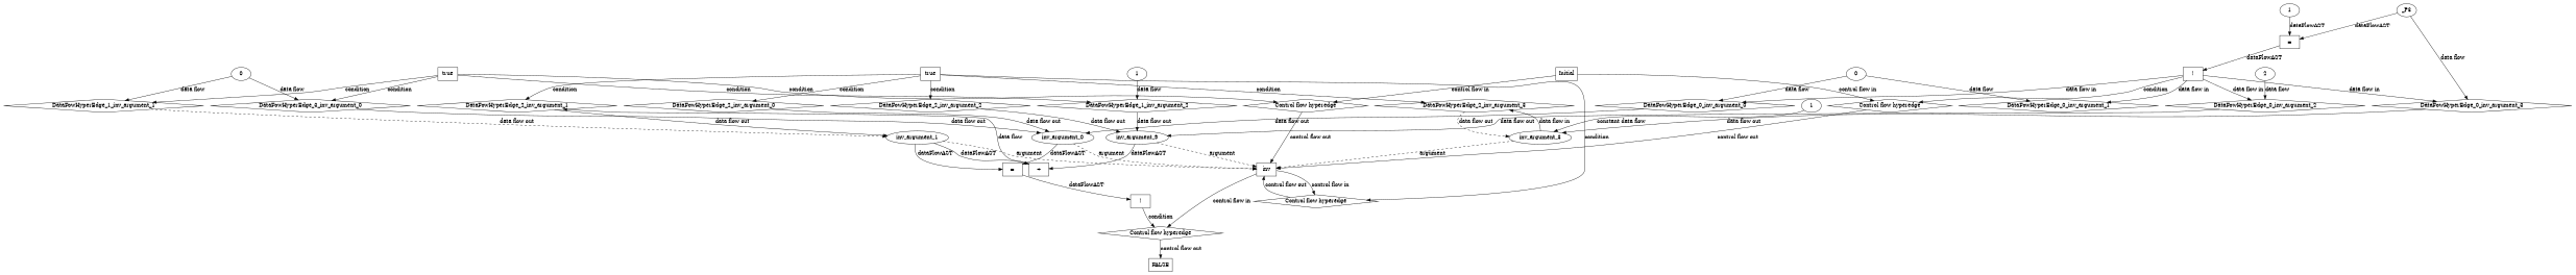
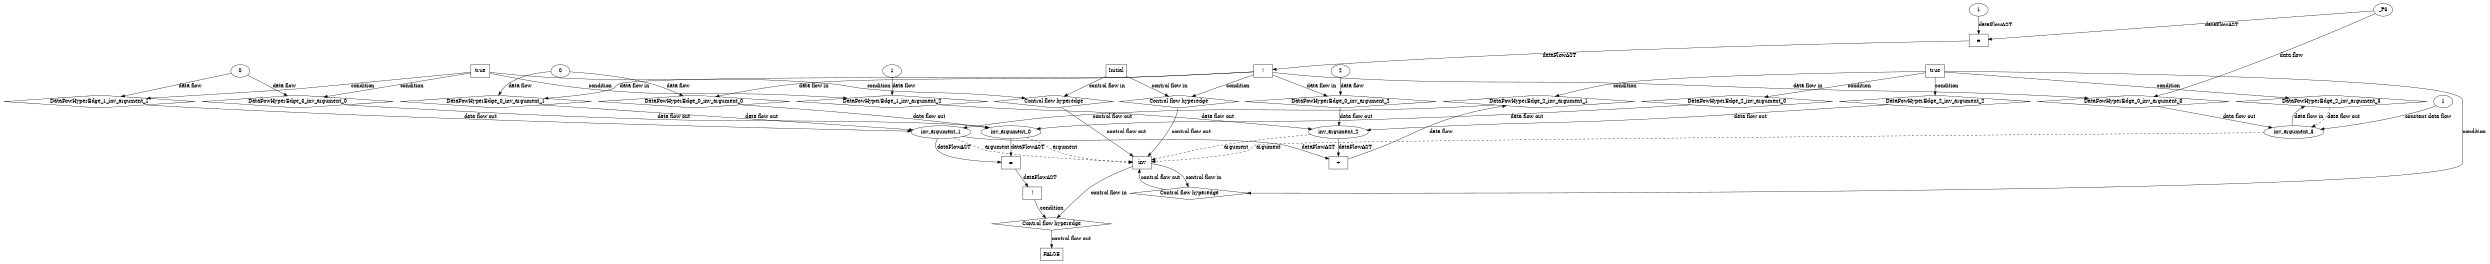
  digraph {
    node [shape=diamond]
    n1 [label=inv nodeName=inv shape=rect]
    n2 [label="Control flow hyperedge" nodeName=ControlFowHyperEdge_2]
    n3 [label="Control flow hyperedge" nodeName=ControlFowHyperEdge_3]
    n4 [label=FALSE nodeName=FALSE shape=rect]
    n5 [label=Initial nodeName=Initial shape=rect]
    n6 [label="Control flow hyperedge" nodeName=ControlFowHyperEdge_0]
    n7 [label="Control flow hyperedge" nodeName=ControlFowHyperEdge_1]
    n8 [label=inv_argument_0 nodeName=argument0 shape=oval]
    n9 [label="=" nodeName=xxxFALSE___inv_3xxxguard_0_node_1 shape=rect]
    n10 [label="!" nodeName=xxxFALSE___inv_3xxxguard_0_node_0 shape=rect]
    n11 [label=inv_argument_1 nodeName=argument1 shape=oval]
    n12 [label="+" nodeName=xxxinv___inv_2xxxdataFlow_0_node_0 shape=rect]
    n13 [label=DataFowHyperEdge_2_inv_argument_1 nodeName=DataFowHyperEdge_2_inv_argument_1]
-   n14 [label=inv_argument_9 nodeName=argument2 shape=oval]
+   n14 [label=inv_argument_2 nodeName=argument2 shape=oval]
    n15 [label=inv_argument_3 nodeName=argument3 shape=oval]
    n16 [label=DataFowHyperEdge_2_inv_argument_3 nodeName=DataFowHyperEdge_2_inv_argument_3]
    n17 [label="!" nodeName=xxxinv___Initial_0xxxguard_0_node_0 shape=rect]
    n18 [label=DataFowHyperEdge_0_inv_argument_0 nodeName=DataFowHyperEdge_0_inv_argument_0]
    n19 [label=DataFowHyperEdge_0_inv_argument_1 nodeName=DataFowHyperEdge_0_inv_argument_1]
    n20 [label=DataFowHyperEdge_0_inv_argument_2 nodeName=DataFowHyperEdge_0_inv_argument_2]
    n21 [label=DataFowHyperEdge_0_inv_argument_3 nodeName=DataFowHyperEdge_0_inv_argument_3]
    n22 [label="=" nodeName=xxxinv___Initial_0xxxguard_0_node_1 shape=rect]
    n23 [label=1 nodeName=xxxinv___Initial_0xxxguard_0_node_3 shape=""]
    n24 [label=_P3 nodeName=xxxinv___Initial_0xxxdataFlow3_node_0 shape=""]
    n25 [label=0 nodeName=xxxinv___Initial_0xxxdataFlow_0_node_0 shape=""]
    n26 [label=2 nodeName=xxxinv___Initial_0xxxdataFlow2_node_0 shape=""]
    n27 [label=true nodeName=true_1 shape=rect]
    n28 [label=DataFowHyperEdge_3_inv_argument_0 nodeName=DataFowHyperEdge_1_inv_argument_0]
    n29 [label=DataFowHyperEdge_1_inv_argument_1 nodeName=DataFowHyperEdge_1_inv_argument_1]
    n30 [label=DataFowHyperEdge_1_inv_argument_2 nodeName=DataFowHyperEdge_1_inv_argument_2]
    n31 [label=0 nodeName=xxxinv___Initial_1xxxdataFlow_0_node_0 shape=""]
    n32 [label=1 nodeName=xxxinv___Initial_1xxxdataFlow2_node_0 shape=""]
    n33 [label=true nodeName=true_2 shape=rect]
    n34 [label=DataFowHyperEdge_2_inv_argument_0 nodeName=DataFowHyperEdge_2_inv_argument_0]
    n35 [label=DataFowHyperEdge_2_inv_argument_2 nodeName=DataFowHyperEdge_2_inv_argument_2]
    n36 [label=1 nodeName=xxxFALSE___inv_3xxxinv_argument_3_constant_1 shape=""]
    n1 -> n2 [label="control flow in"]
    n1 -> n3 [label="control flow in"]
    n2 -> n1 [label="control flow out"]
    n3 -> n4 [label="control flow out"]
    n5 -> n6 [label="control flow in"]
    n5 -> n7 [label="control flow in"]
    n6 -> n1 [label="control flow out"]
    n7 -> n1 [label="control flow out"]
    n8 -> n1 [label=argument style=dashed]
    n8 -> n9 [label=dataFlowAST]
    n9 -> n10 [label=dataFlowAST]
    n10 -> n3 [label=condition]
    n11 -> n1 [label=argument style=dashed]
    n11 -> n9 [label=dataFlowAST]
    n11 -> n12 [label=dataFlowAST]
    n12 -> n13 [label="data flow"]
-   n13 -> n11 [label="data flow out"]
+   n13 -> n11 [label="control flow out"]
    n14 -> n1 [label=argument style=dashed]
    n14 -> n12 [label=dataFlowAST]
    n15 -> n1 [label=argument style=dashed]
    n15 -> n16 [label="data flow in"]
    n16 -> n15 [label="data flow out" style=dashed]
    n17 -> n6 [label=condition]
    n17 -> n18 [label="data flow in"]
    n17 -> n19 [label="data flow in"]
    n17 -> n20 [label="data flow in"]
    n17 -> n21 [label="data flow in"]
    n18 -> n8 [label="data flow out"]
+   n19 -> n11 [label="data flow out"]
    n20 -> n14 [label="data flow out"]
    n21 -> n15 [label="data flow out"]
    n22 -> n17 [label=dataFlowAST]
    n23 -> n22 [label=dataFlowAST]
    n24 -> n21 [label="data flow"]
    n24 -> n22 [label=dataFlowAST]
    n25 -> n18 [label="data flow"]
    n25 -> n19 [label="data flow"]
    n26 -> n20 [label="data flow"]
    n27 -> n7 [label=condition]
    n27 -> n28 [label=condition]
    n27 -> n29 [label=condition]
    n27 -> n30 [label=condition]
    n28 -> n8 [label="data flow out"]
-   n29 -> n11 [label="data flow out" style=dashed]
+   n29 -> n11 [label="data flow out"]
    n30 -> n14 [label="data flow out"]
    n31 -> n28 [label="data flow"]
    n31 -> n29 [label="data flow"]
    n32 -> n30 [label="data flow"]
    n33 -> n2 [label=condition]
    n33 -> n13 [label=condition]
    n33 -> n16 [label=condition]
    n33 -> n34 [label=condition]
    n33 -> n35 [label=condition]
    n34 -> n8 [label="data flow out"]
    n35 -> n14 [label="data flow out"]
    n36 -> n15 [label="constant data flow"]
  }
